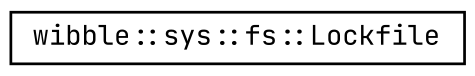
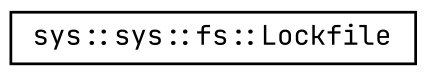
  digraph {
    rankdir=LR
    fontname="JetBrains Mono"
-   n1 [color=black fillcolor=white fontname="JetBrains Mono" fontsize=10 height=0.2 label="wibble::sys::fs::Lockfile" shape=record style=filled width=0.4]
+   n1 [color=black fillcolor=white fontname="JetBrains Mono" fontsize=10 height=0.2 label="sys::sys::fs::Lockfile" shape=record style=filled width=0.4]
  }
